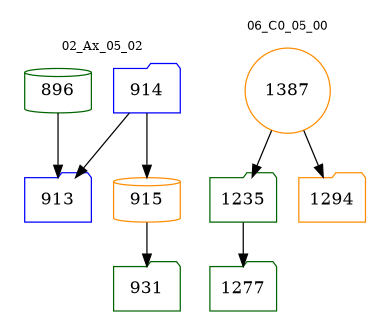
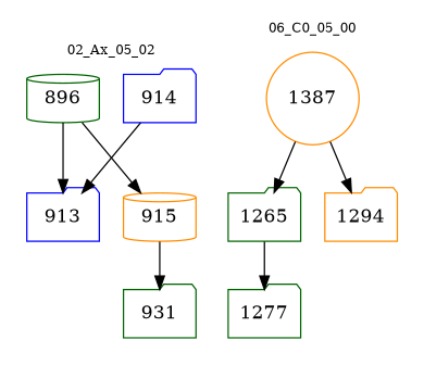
  digraph {
    node [color=darkgreen shape=folder]
    edge [color=black]
    n1 [color=blue label=914]
    n2 [color=blue label=913]
    n3 [color=darkorange label=915 shape=cylinder]
    n4 [label=896 shape=cylinder]
    n5 [label=931]
    n6 [color=darkorange label=1387 shape=circle]
-   n7 [label=1235]
+   n7 [label=1265]
    n8 [color=darkorange label=1294]
    n9 [label=1277]
    subgraph cluster_1 {
      color=white
      fontsize=10
      label="02_Ax_05_02"
      n1
      n2
      n3
      n4
      n5
    }
    subgraph cluster_2 {
      color=white
      fontsize=10
      label="06_C0_05_00"
      n6
      n7
      n8
      n9
    }
    n1 -> n2
-   n1 -> n3
+   n4 -> n3
    n3 -> n5
    n4 -> n2
    n6 -> n7
    n6 -> n8
    n7 -> n9
  }
